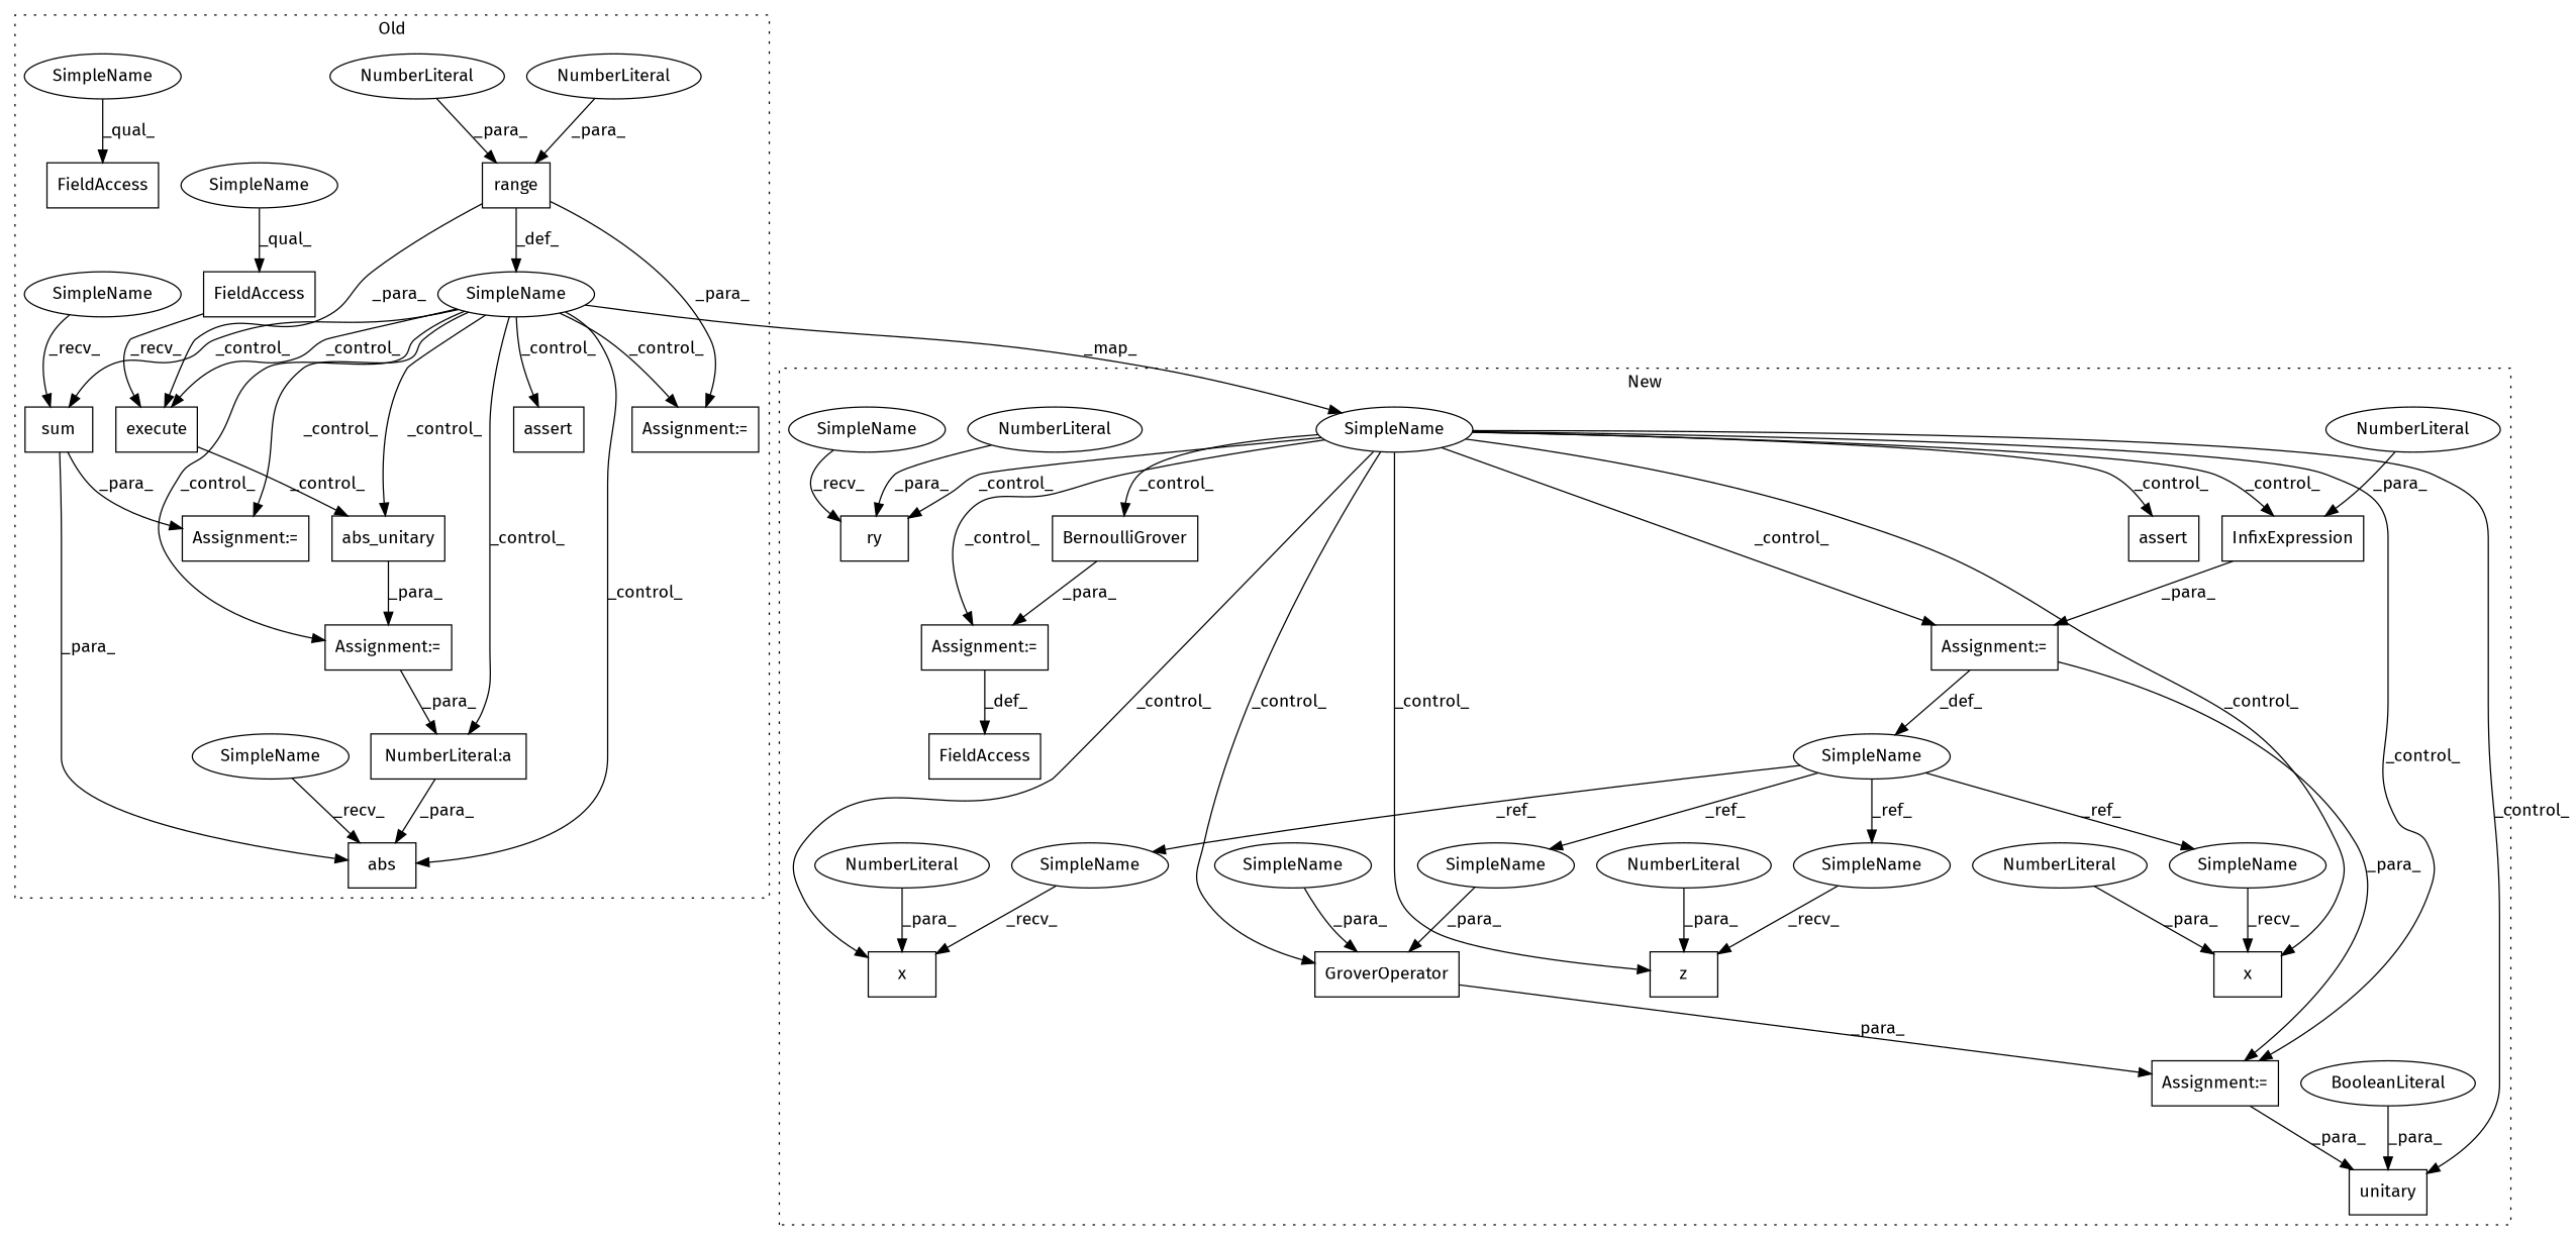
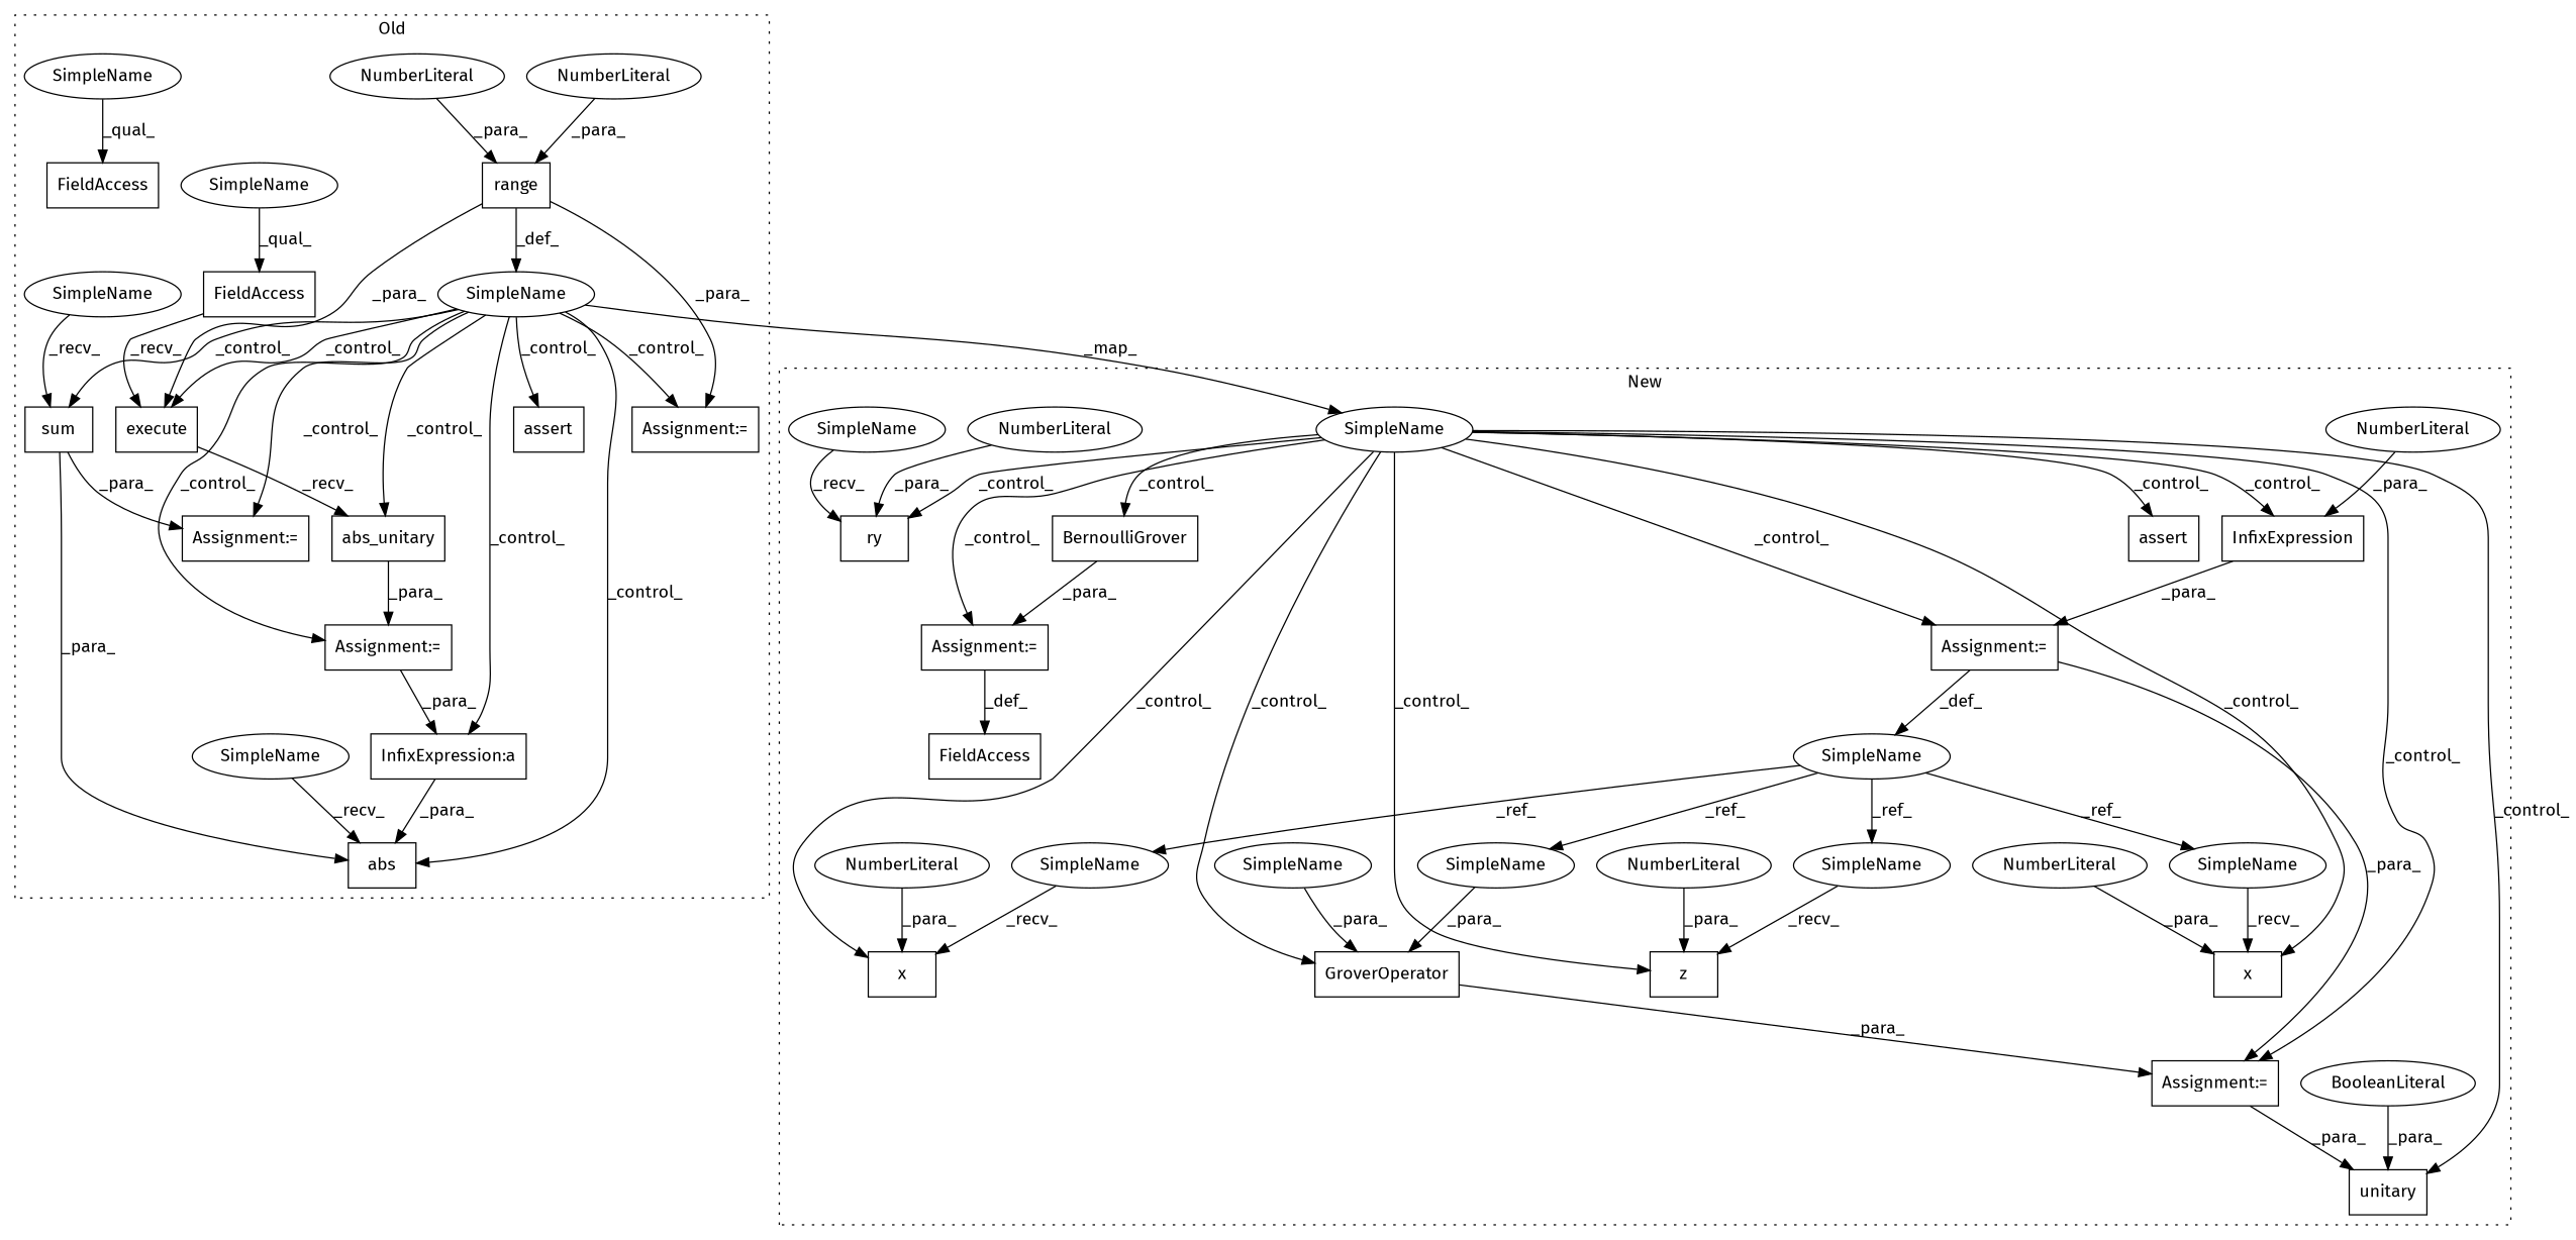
  digraph {
    fontname="Fira Sans"
    node [a=32 fontname="Fira Sans" l=1 s=8035 shape=box]
    edge [fontname="Fira Sans"]
    n1 [l="18,1" label=assert s="8167,8191"]
    n2 [a=42 label=SimpleName s=7272 shape=ellipse]
    n3 [l=13 label=abs_unitary s=8073]
    n4 [l="6,1" label=range s="7276,7285"]
    n5 [l="4,1" label=sum s="8105,8153"]
-   n6 [a=27 l=3 label="NumberLiteral:a" s=8133]
+   n6 [a=27 l=3 label="InfixExpression:a" s=8133]
    n7 [a=34 label=NumberLiteral s=7282 shape=ellipse]
    n8 [a=34 label=NumberLiteral s=7284 shape=ellipse]
    n9 [l="4,1" label=abs s="8115,8152"]
    n10 [l="8,1" label=execute s="8049,8071"]
    n11 [a=22 l=13 label=FieldAccess]
    n12 [a=22 l=13 label=FieldAccess s=7915]
    n13 [a=7 l="61,2" label="Assignment:=" s="7745,7822"]
    n14 [a=7 label="Assignment:=" s=8098]
    n15 [a=7 label="Assignment:=" s=8034]
    n16 [a=42 l=5 label=SimpleName s=8099 shape=ellipse]
    n17 [a=42 l=5 label=SimpleName s=8109 shape=ellipse]
    n18 [a=42 l=4 label=SimpleName shape=ellipse]
    n19 [a=42 l=4 label=SimpleName s=7915 shape=ellipse]
    n20 [l="15,1" label=InfixExpression s="5819,5835"]
    n21 [a=42 label=SimpleName s=5386 shape=ellipse]
    n22 [l="12,1" label=assert s="6259,6313"]
    n23 [l="3,1" label=ry s="5972,5982"]
    n24 [l="16,1" label=BernoulliGrover s="5713,5733"]
    n25 [a=22 l=19 label=FieldAccess s=5693]
    n26 [a=34 label=NumberLiteral s=5834 shape=ellipse]
    n27 [a=34 label=NumberLiteral s=5981 shape=ellipse]
    n28 [l="15,1" label=GroverOperator s="6003,6042"]
    n29 [a=42 l=6 label=SimpleName s=5812 shape=ellipse]
    n30 [l="2,1" label=x s="5853,5856"]
    n31 [a=34 label=NumberLiteral s=5855 shape=ellipse]
    n32 [l="8,1" label=unitary s="6152,6174"]
    n33 [a=9 l=4 label=BooleanLiteral s=6170 shape=ellipse]
    n34 [l="2,1" label=x s="5895,5898"]
    n35 [a=34 label=NumberLiteral s=5897 shape=ellipse]
    n36 [l="2,1" label=z s="5874,5877"]
    n37 [a=34 label=NumberLiteral s=5876 shape=ellipse]
    n38 [a=7 label="Assignment:=" s=5712]
    n39 [a=7 label="Assignment:=" s=6002]
    n40 [a=7 label="Assignment:=" s=5818]
    n41 [a=42 l=6 label=SimpleName s=6018 shape=ellipse]
    n42 [a=42 l=6 label=SimpleName s=5888 shape=ellipse]
    n43 [a=42 l=6 label=SimpleName s=5846 shape=ellipse]
    n44 [a=42 l=6 label=SimpleName s=5867 shape=ellipse]
    n45 [a=42 l=17 label=SimpleName s=6025 shape=ellipse]
    n46 [a=42 l=17 label=SimpleName s=5954 shape=ellipse]
    subgraph cluster_1 {
      label=Old
      style=dotted
      n1
      n2
      n3
      n4
      n5
      n6
      n7
      n8
      n9
      n10
      n11
      n12
      n13
      n14
      n15
      n16
      n17
      n18
      n19
    }
    subgraph cluster_2 {
      label=New
      style=dotted
      n20
      n21
      n22
      n23
      n24
      n25
      n26
      n27
      n28
      n29
      n30
      n31
      n32
      n33
      n34
      n35
      n36
      n37
      n38
      n39
      n40
      n41
      n42
      n43
      n44
      n45
      n46
    }
    n2 -> n1 [label=_control_]
    n2 -> n3 [label=_control_]
    n2 -> n5 [label=_control_]
    n2 -> n6 [label=_control_]
    n2 -> n9 [label=_control_]
    n2 -> n10 [label=_control_]
    n2 -> n13 [label=_control_]
    n2 -> n14 [label=_control_]
    n2 -> n15 [label=_control_]
    n2 -> n21 [label=_map_]
    n3 -> n15 [label=_para_]
    n4 -> n2 [label=_def_]
    n4 -> n10 [label=_para_]
    n4 -> n13 [label=_para_]
    n5 -> n9 [label=_para_]
    n5 -> n14 [label=_para_]
    n6 -> n9 [label=_para_]
    n7 -> n4 [label=_para_]
    n8 -> n4 [label=_para_]
-   n10 -> n3 [label=_control_]
+   n10 -> n3 [label=_recv_]
    n11 -> n10 [label=_recv_]
    n15 -> n6 [label=_para_]
    n16 -> n5 [label=_recv_]
    n17 -> n9 [label=_recv_]
    n18 -> n11 [label=_qual_]
    n19 -> n12 [label=_qual_]
    n20 -> n40 [label=_para_]
    n21 -> n20 [label=_control_]
    n21 -> n22 [label=_control_]
    n21 -> n23 [label=_control_]
    n21 -> n24 [label=_control_]
    n21 -> n28 [label=_control_]
    n21 -> n30 [label=_control_]
    n21 -> n32 [label=_control_]
    n21 -> n34 [label=_control_]
    n21 -> n36 [label=_control_]
    n21 -> n38 [label=_control_]
    n21 -> n39 [label=_control_]
    n21 -> n40 [label=_control_]
    n24 -> n38 [label=_para_]
    n26 -> n20 [label=_para_]
    n27 -> n23 [label=_para_]
    n28 -> n39 [label=_para_]
    n29 -> n41 [label=_ref_]
    n29 -> n42 [label=_ref_]
    n29 -> n43 [label=_ref_]
    n29 -> n44 [label=_ref_]
    n31 -> n30 [label=_para_]
    n33 -> n32 [label=_para_]
    n35 -> n34 [label=_para_]
    n37 -> n36 [label=_para_]
    n38 -> n25 [label=_def_]
    n39 -> n32 [label=_para_]
    n40 -> n29 [label=_def_]
    n40 -> n39 [label=_para_]
    n41 -> n28 [label=_para_]
    n42 -> n34 [label=_recv_]
    n43 -> n30 [label=_recv_]
    n44 -> n36 [label=_recv_]
    n45 -> n28 [label=_para_]
    n46 -> n23 [label=_recv_]
  }
